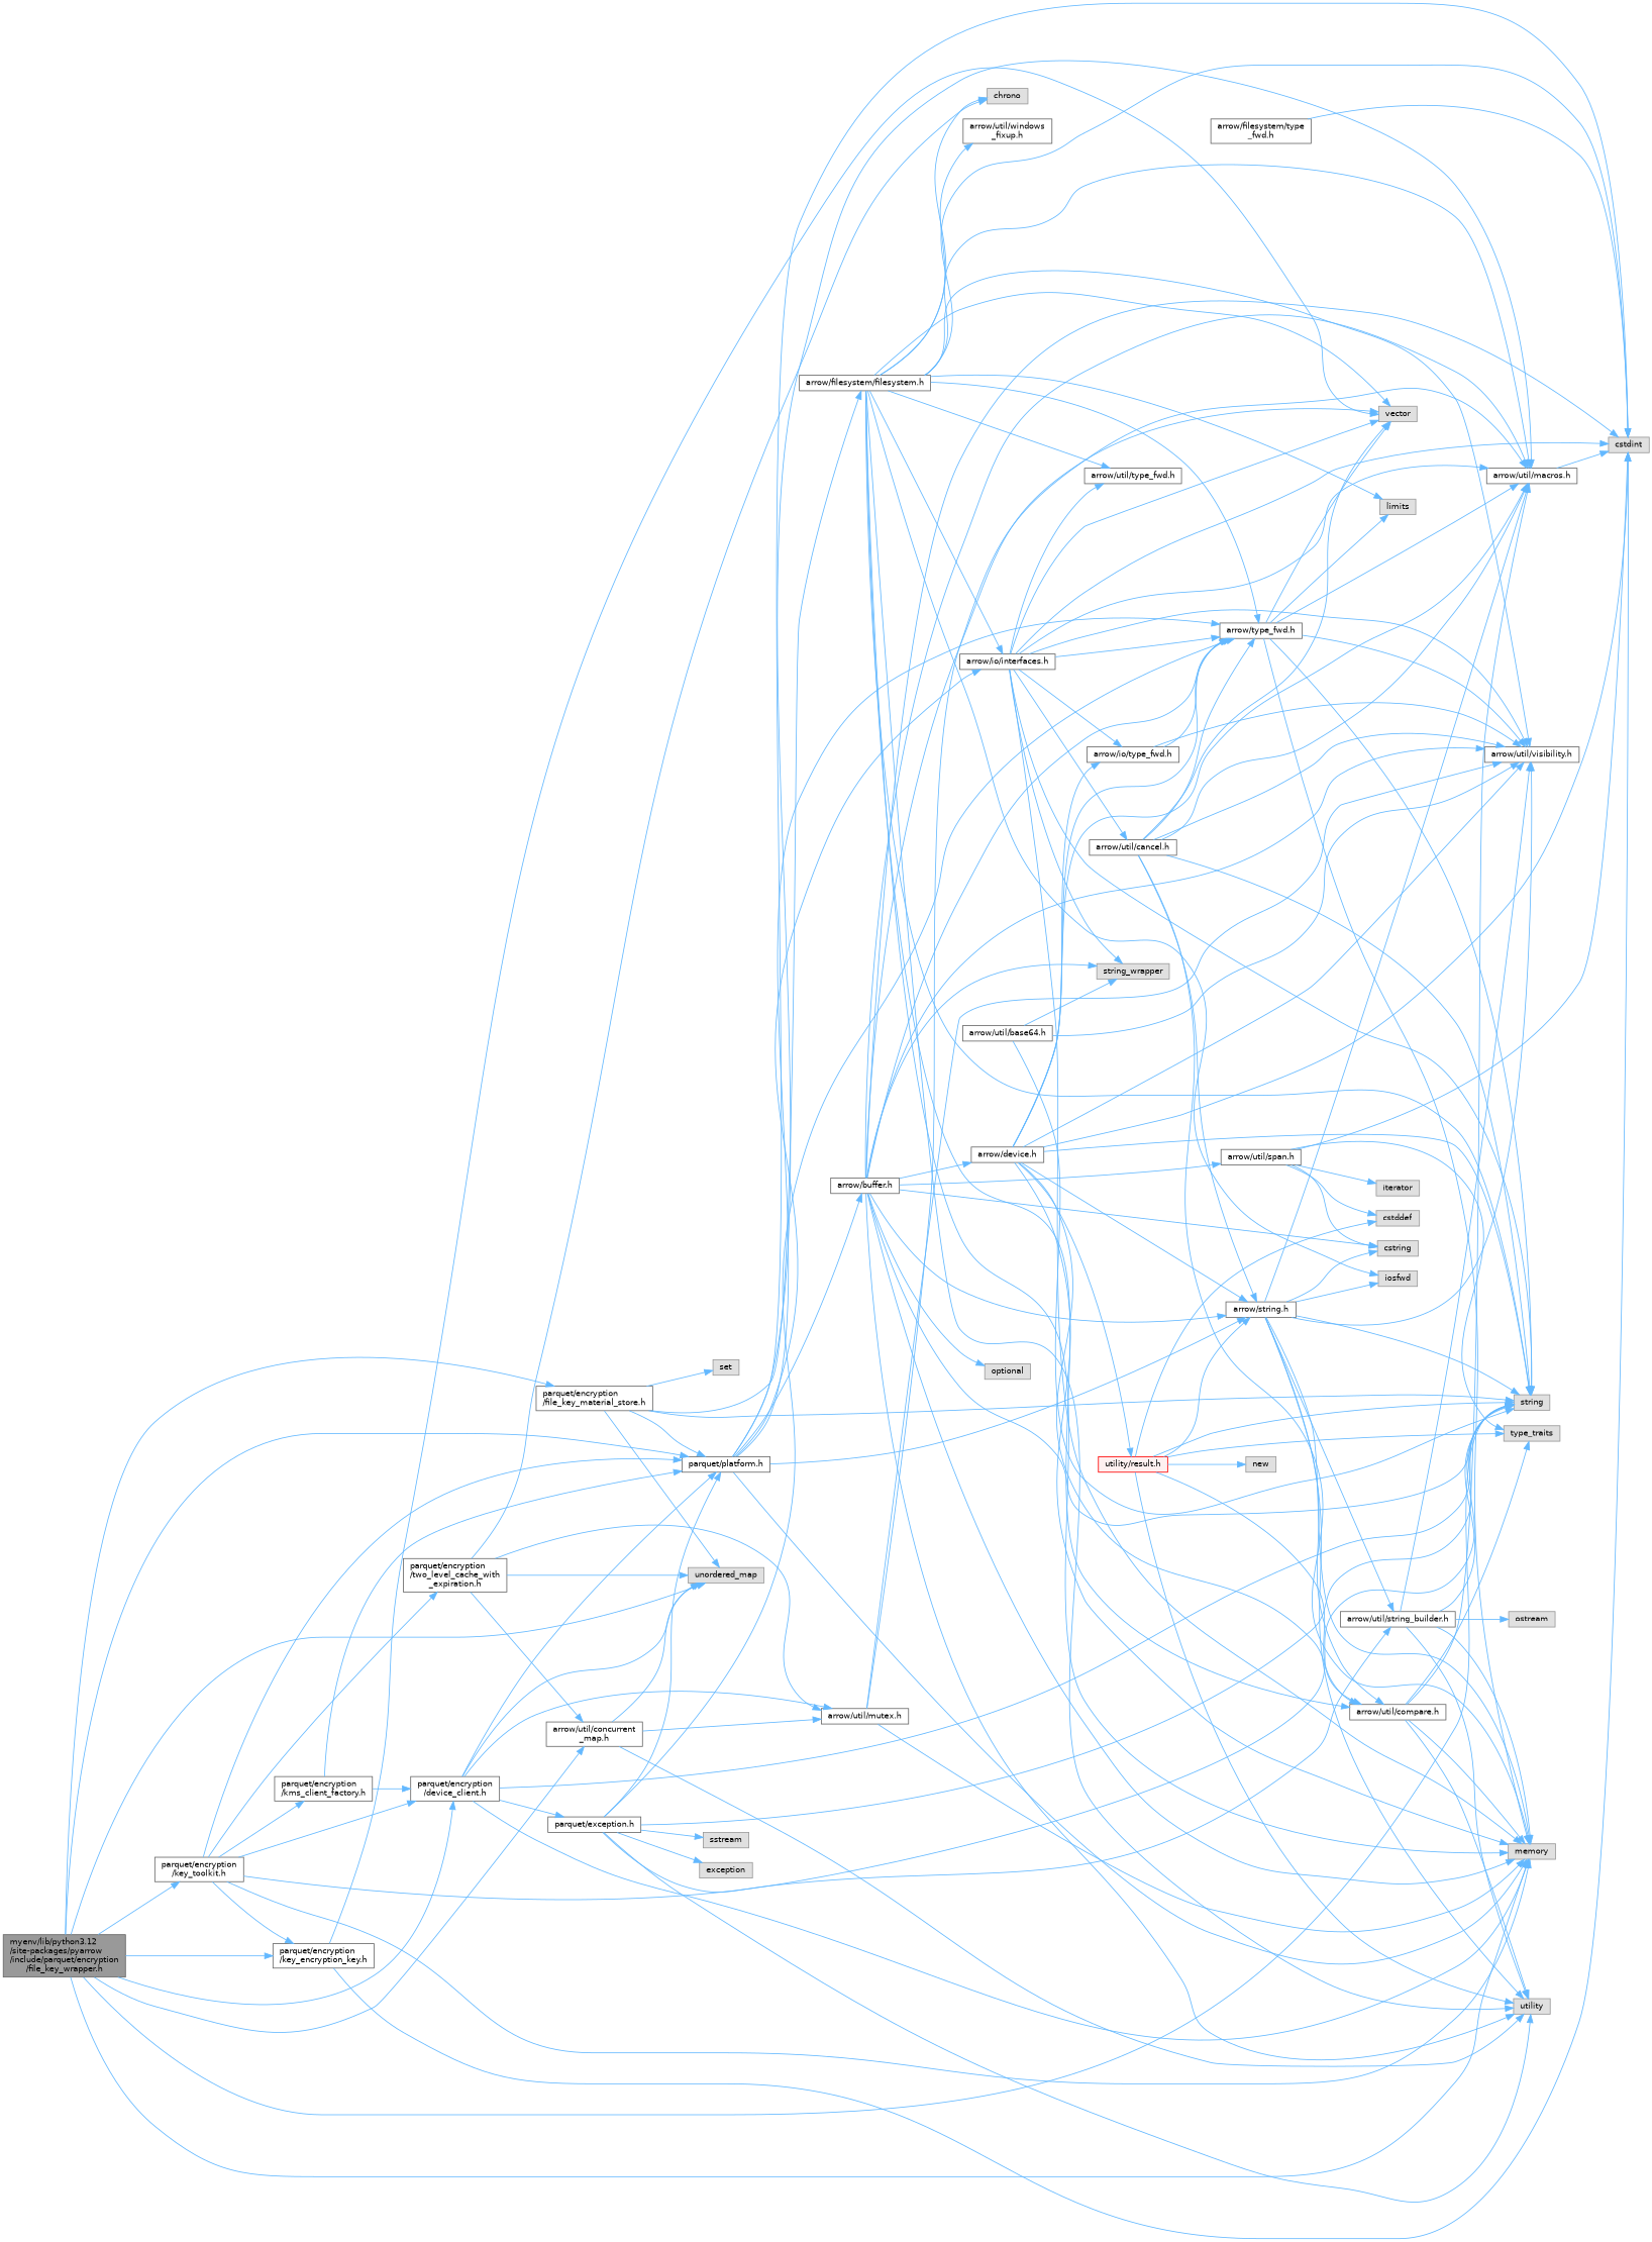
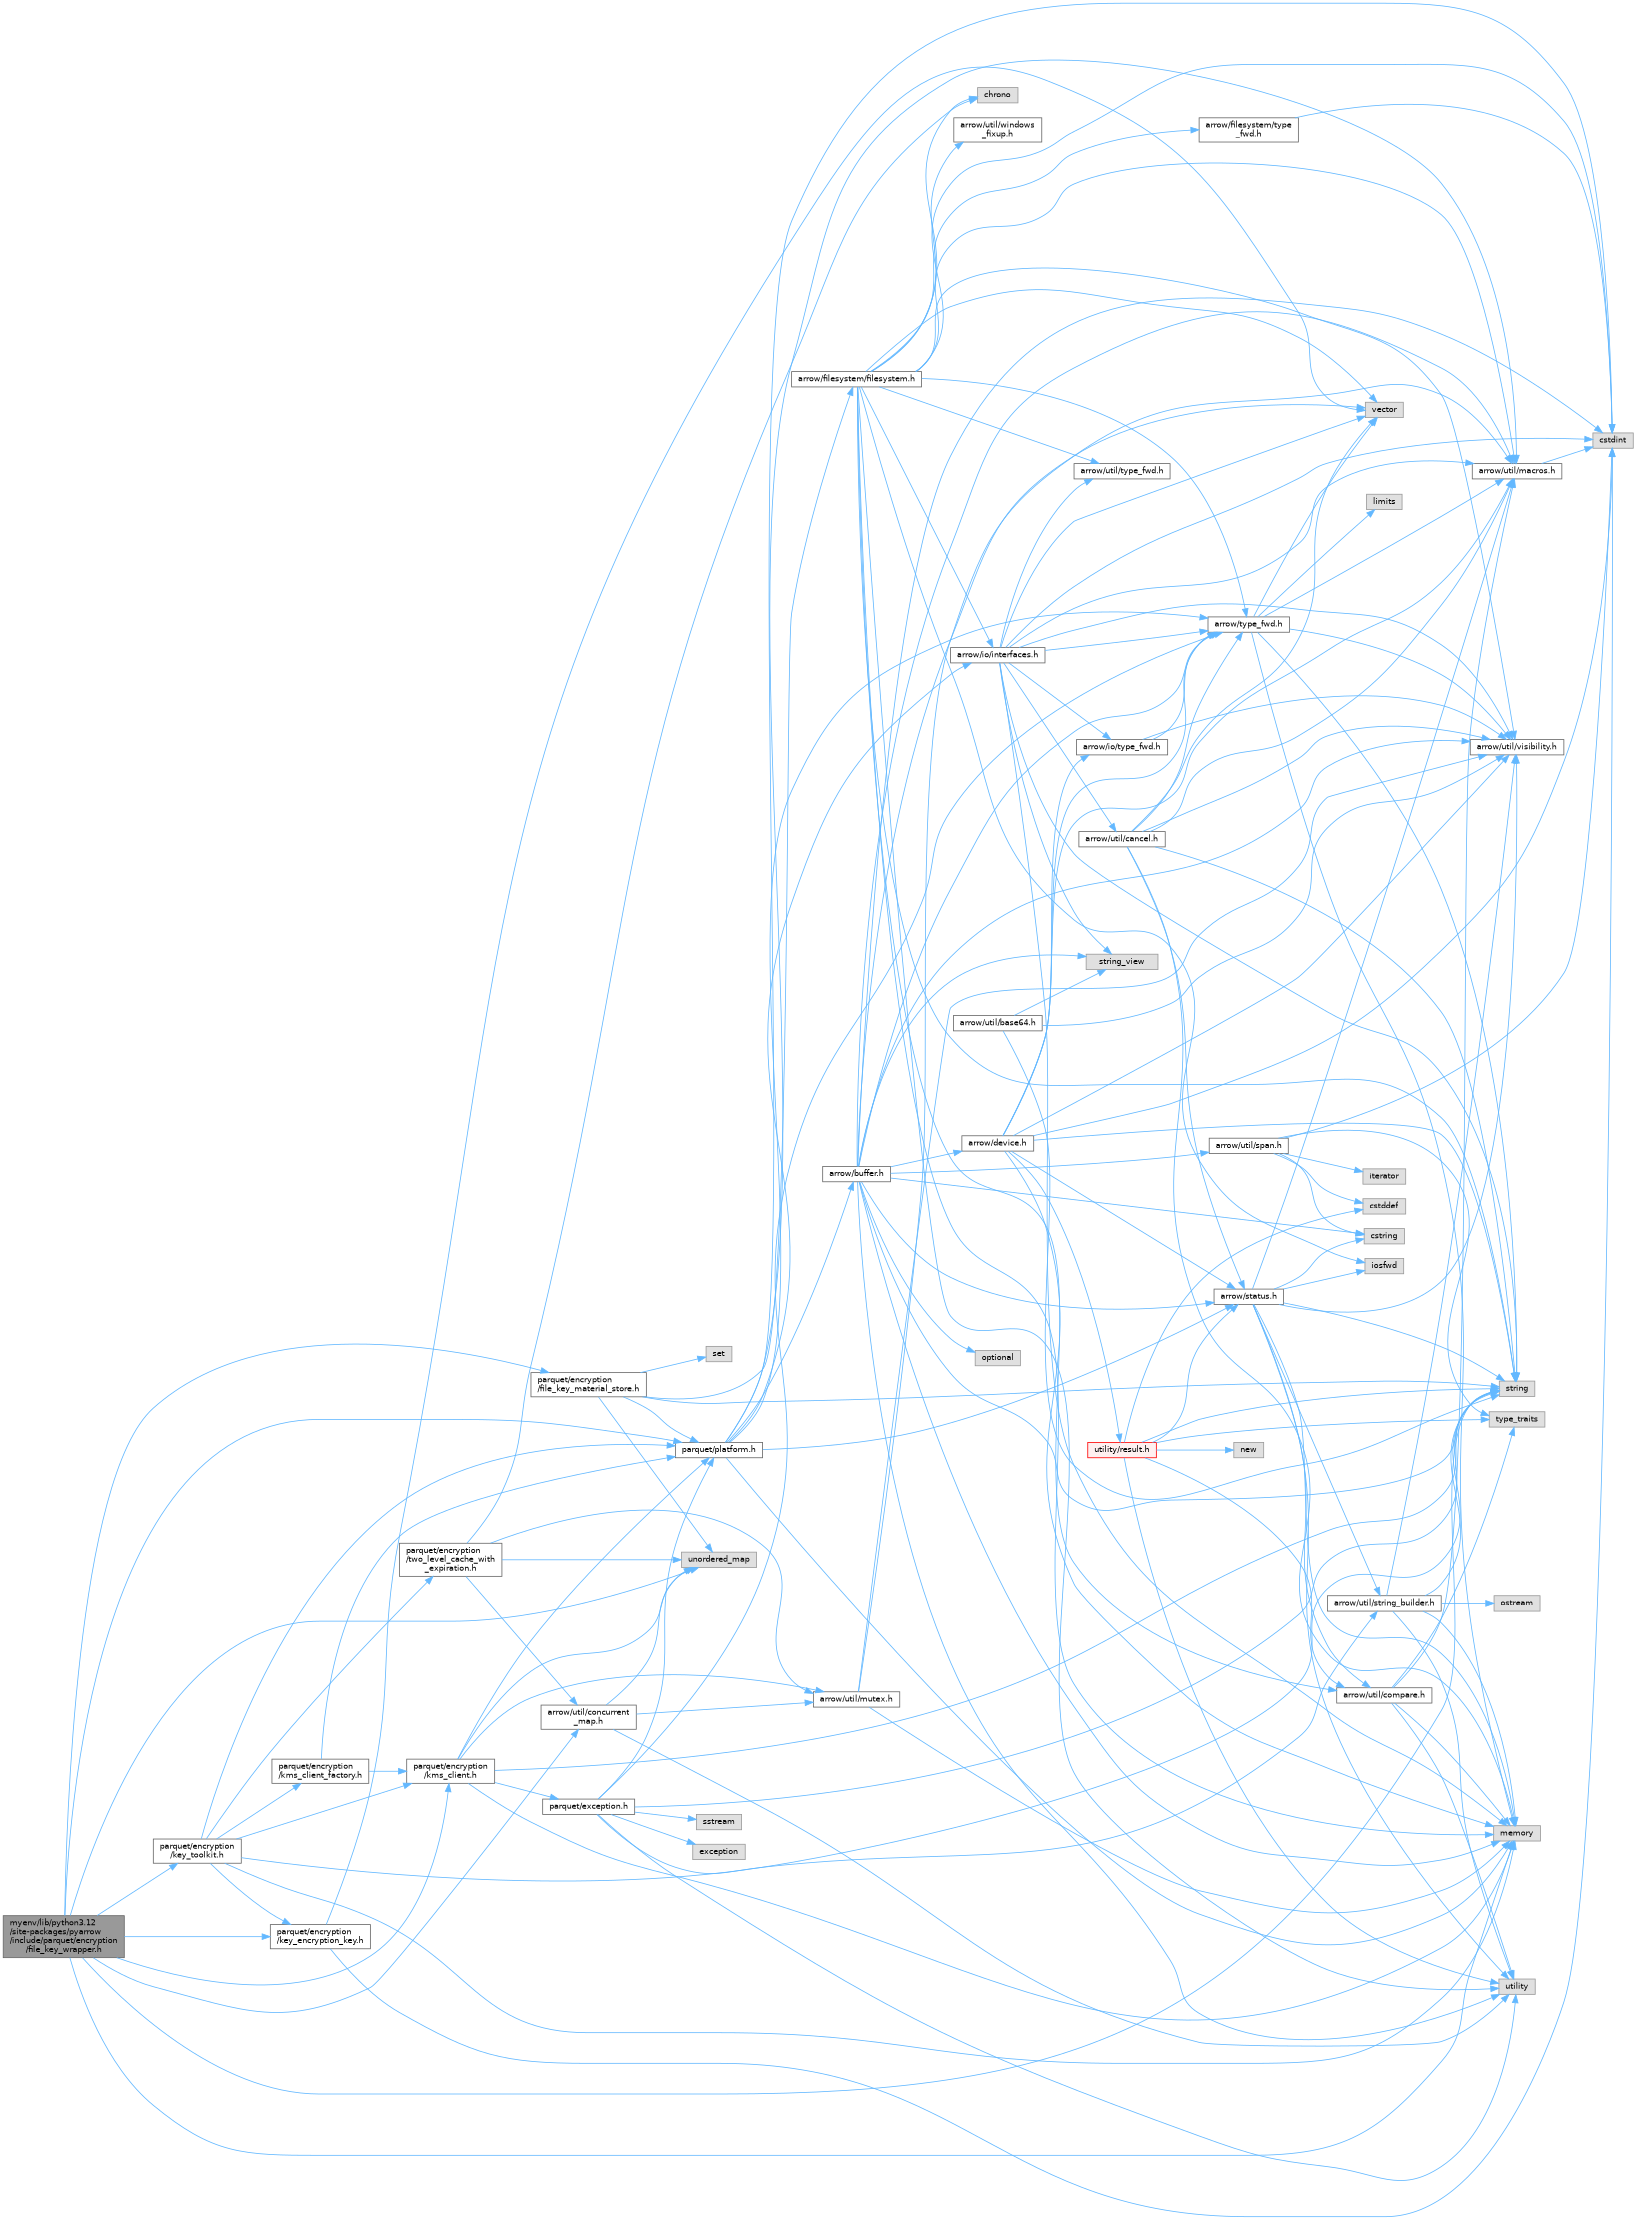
  digraph {
    rankdir=LR
    node [color=grey40 fillcolor=white fontname=Helvetica fontsize=10 shape=box style=filled]
    edge [color=steelblue1 fontname=Helvetica fontsize=10 labelfontname=Helvetica labelfontsize=10 style=solid]
    n1 [color=gray40 fillcolor=grey60 fontcolor=black height=0.2 label="myenv/lib/python3.12\l/site-packages/pyarrow\l/include/parquet/encryption\l/file_key_wrapper.h" width=0.4]
    n2 [color=grey60 fillcolor="#E0E0E0" height=0.2 label=memory width=0.4]
    n3 [color=grey60 fillcolor="#E0E0E0" height=0.2 label=string width=0.4]
    n4 [color=grey60 fillcolor="#E0E0E0" height=0.2 label=unordered_map width=0.4]
    n5 [height=0.2 label="arrow/util/concurrent\l_map.h" width=0.4]
    n6 [height=0.2 label="parquet/encryption\l/file_key_material_store.h" width=0.4]
    n7 [height=0.2 label="parquet/platform.h" width=0.4]
    n8 [height=0.2 label="parquet/encryption\l/key_encryption_key.h" width=0.4]
    n9 [height=0.2 label="parquet/encryption\l/key_toolkit.h" width=0.4]
-   n10 [height=0.2 label="parquet/encryption\l/device_client.h" width=0.4]
+   n10 [height=0.2 label="parquet/encryption\l/kms_client.h" width=0.4]
    n11 [color=grey60 fillcolor="#E0E0E0" height=0.2 label=utility width=0.4]
    n12 [height=0.2 label="arrow/util/mutex.h" width=0.4]
    n13 [color=grey60 fillcolor="#E0E0E0" height=0.2 label=set width=0.4]
    n14 [height=0.2 label="arrow/filesystem/filesystem.h" width=0.4]
    n15 [height=0.2 label="arrow/util/macros.h" width=0.4]
    n16 [color=grey60 fillcolor="#E0E0E0" height=0.2 label=cstdint width=0.4]
    n17 [height=0.2 label="arrow/io/interfaces.h" width=0.4]
    n18 [height=0.2 label="arrow/type_fwd.h" width=0.4]
-   n19 [height=0.2 label="arrow/string.h" width=0.4]
+   n19 [height=0.2 label="arrow/status.h" width=0.4]
    n20 [height=0.2 label="arrow/buffer.h" width=0.4]
    n21 [color=grey60 fillcolor="#E0E0E0" height=0.2 label=vector width=0.4]
    n22 [height=0.2 label="parquet/encryption\l/kms_client_factory.h" width=0.4]
    n23 [height=0.2 label="parquet/encryption\l/two_level_cache_with\l_expiration.h" width=0.4]
    n24 [height=0.2 label="parquet/exception.h" width=0.4]
    n25 [height=0.2 label="arrow/util/visibility.h" width=0.4]
    n26 [color=grey60 fillcolor="#E0E0E0" height=0.2 label=chrono width=0.4]
    n27 [color=grey60 fillcolor="#E0E0E0" height=0.2 label=iosfwd width=0.4]
    n28 [height=0.2 label="arrow/filesystem/type\l_fwd.h" width=0.4]
    n29 [height=0.2 label="arrow/util/compare.h" width=0.4]
    n30 [height=0.2 label="arrow/util/type_fwd.h" width=0.4]
    n31 [height=0.2 label="arrow/util/windows\l_fixup.h" width=0.4]
-   n32 [color=grey60 fillcolor="#E0E0E0" height=0.2 label=string_wrapper width=0.4]
+   n32 [color=grey60 fillcolor="#E0E0E0" height=0.2 label=string_view width=0.4]
    n33 [height=0.2 label="arrow/io/type_fwd.h" width=0.4]
    n34 [height=0.2 label="arrow/util/cancel.h" width=0.4]
    n35 [color=grey60 fillcolor="#E0E0E0" height=0.2 label=limits width=0.4]
    n36 [color=grey60 fillcolor="#E0E0E0" height=0.2 label=type_traits width=0.4]
    n37 [color=grey60 fillcolor="#E0E0E0" height=0.2 label=cstring width=0.4]
    n38 [height=0.2 label="arrow/util/string_builder.h" width=0.4]
    n39 [color=grey60 fillcolor="#E0E0E0" height=0.2 label=ostream width=0.4]
    n40 [color=grey60 fillcolor="#E0E0E0" height=0.2 label=optional width=0.4]
    n41 [height=0.2 label="arrow/device.h" width=0.4]
    n42 [height=0.2 label="arrow/util/span.h" width=0.4]
    n43 [color=red fillcolor="#FFF0F0" height=0.2 label="utility/result.h" width=0.4]
    n44 [color=grey60 fillcolor="#E0E0E0" height=0.2 label=cstddef width=0.4]
    n45 [color=grey60 fillcolor="#E0E0E0" height=0.2 label=iterator width=0.4]
    n46 [color=grey60 fillcolor="#E0E0E0" height=0.2 label=new width=0.4]
    n47 [height=0.2 label="arrow/util/base64.h" width=0.4]
    n48 [color=grey60 fillcolor="#E0E0E0" height=0.2 label=exception width=0.4]
    n49 [color=grey60 fillcolor="#E0E0E0" height=0.2 label=sstream width=0.4]
    n1 -> n2
    n1 -> n3
    n1 -> n4
    n1 -> n5
    n1 -> n6
    n1 -> n7
    n1 -> n8
    n1 -> n9
    n1 -> n10
    n5 -> n4
    n5 -> n11
    n5 -> n12
    n6 -> n3
    n6 -> n4
    n6 -> n7
    n6 -> n13
    n6 -> n14
    n7 -> n2
    n7 -> n15
    n7 -> n16
    n7 -> n17
    n7 -> n18
    n7 -> n19
    n7 -> n20
    n8 -> n16
    n8 -> n21
    n9 -> n2
    n9 -> n3
    n9 -> n7
    n9 -> n8
    n9 -> n10
    n9 -> n22
    n9 -> n23
    n10 -> n2
    n10 -> n3
    n10 -> n4
    n10 -> n7
    n10 -> n12
    n10 -> n24
    n12 -> n2
    n12 -> n15
    n12 -> n25
    n14 -> n2
    n14 -> n3
    n14 -> n11
    n14 -> n15
    n14 -> n16
    n14 -> n17
    n14 -> n18
    n14 -> n21
    n14 -> n25
    n14 -> n26
    n14 -> n27
-   n14 -> n35
+   n14 -> n28
    n14 -> n29
    n14 -> n30
    n14 -> n31
    n15 -> n16
    n17 -> n2
    n17 -> n3
    n17 -> n15
    n17 -> n16
    n17 -> n18
    n17 -> n21
    n17 -> n25
    n17 -> n30
    n17 -> n32
    n17 -> n33
    n17 -> n34
    n18 -> n2
    n18 -> n3
    n18 -> n15
    n18 -> n21
    n18 -> n25
    n18 -> n35
    n19 -> n2
    n19 -> n3
    n19 -> n11
    n19 -> n15
    n19 -> n25
    n19 -> n27
    n19 -> n29
    n19 -> n37
    n19 -> n38
    n20 -> n2
    n20 -> n3
    n20 -> n11
    n20 -> n15
    n20 -> n16
    n20 -> n18
    n20 -> n19
    n20 -> n21
    n20 -> n25
    n20 -> n32
    n20 -> n37
    n20 -> n40
    n20 -> n41
    n20 -> n42
    n22 -> n7
    n22 -> n10
    n23 -> n4
    n23 -> n5
    n23 -> n12
    n23 -> n26
    n24 -> n3
    n24 -> n7
    n24 -> n11
    n24 -> n18
    n24 -> n38
    n24 -> n48
    n24 -> n49
    n28 -> n16
    n29 -> n2
    n29 -> n11
    n29 -> n15
    n29 -> n36
    n33 -> n18
    n33 -> n25
    n34 -> n2
    n34 -> n3
    n34 -> n15
    n34 -> n18
    n34 -> n19
    n34 -> n21
    n34 -> n25
    n38 -> n2
    n38 -> n3
    n38 -> n11
    n38 -> n25
    n38 -> n39
    n41 -> n2
    n41 -> n3
    n41 -> n15
    n41 -> n16
    n41 -> n18
    n41 -> n19
    n41 -> n25
-   n41 -> n29
    n41 -> n33
    n41 -> n43
    n42 -> n16
    n42 -> n36
    n42 -> n37
    n42 -> n44
    n42 -> n45
    n43 -> n3
    n43 -> n11
    n43 -> n19
    n43 -> n29
    n43 -> n36
    n43 -> n44
    n43 -> n46
    n47 -> n3
    n47 -> n25
    n47 -> n32
  }
